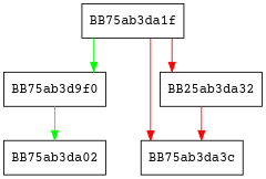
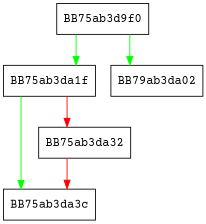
  digraph {
    fontname="Courier Prime"
    splines=ortho
    node [fontname="Courier Prime" shape=box]
    edge [color=green fontname="Courier Prime"]
    BB75ab3d9f0
    BB75ab3da1f
-   BB75ab3da02
+   BB75ab3da02 [label=BB79ab3da02]
    BB75ab3da3c
-   BB75ab3da32 [label=BB25ab3da32]
-   BB75ab3da1f -> BB75ab3d9f0
+   BB75ab3da32
+   BB75ab3d9f0 -> BB75ab3da1f
    BB75ab3d9f0 -> BB75ab3da02
-   BB75ab3da1f -> BB75ab3da3c [color=red]
+   BB75ab3da1f -> BB75ab3da3c
    BB75ab3da1f -> BB75ab3da32 [color=red]
    BB75ab3da32 -> BB75ab3da3c [color=red]
  }
